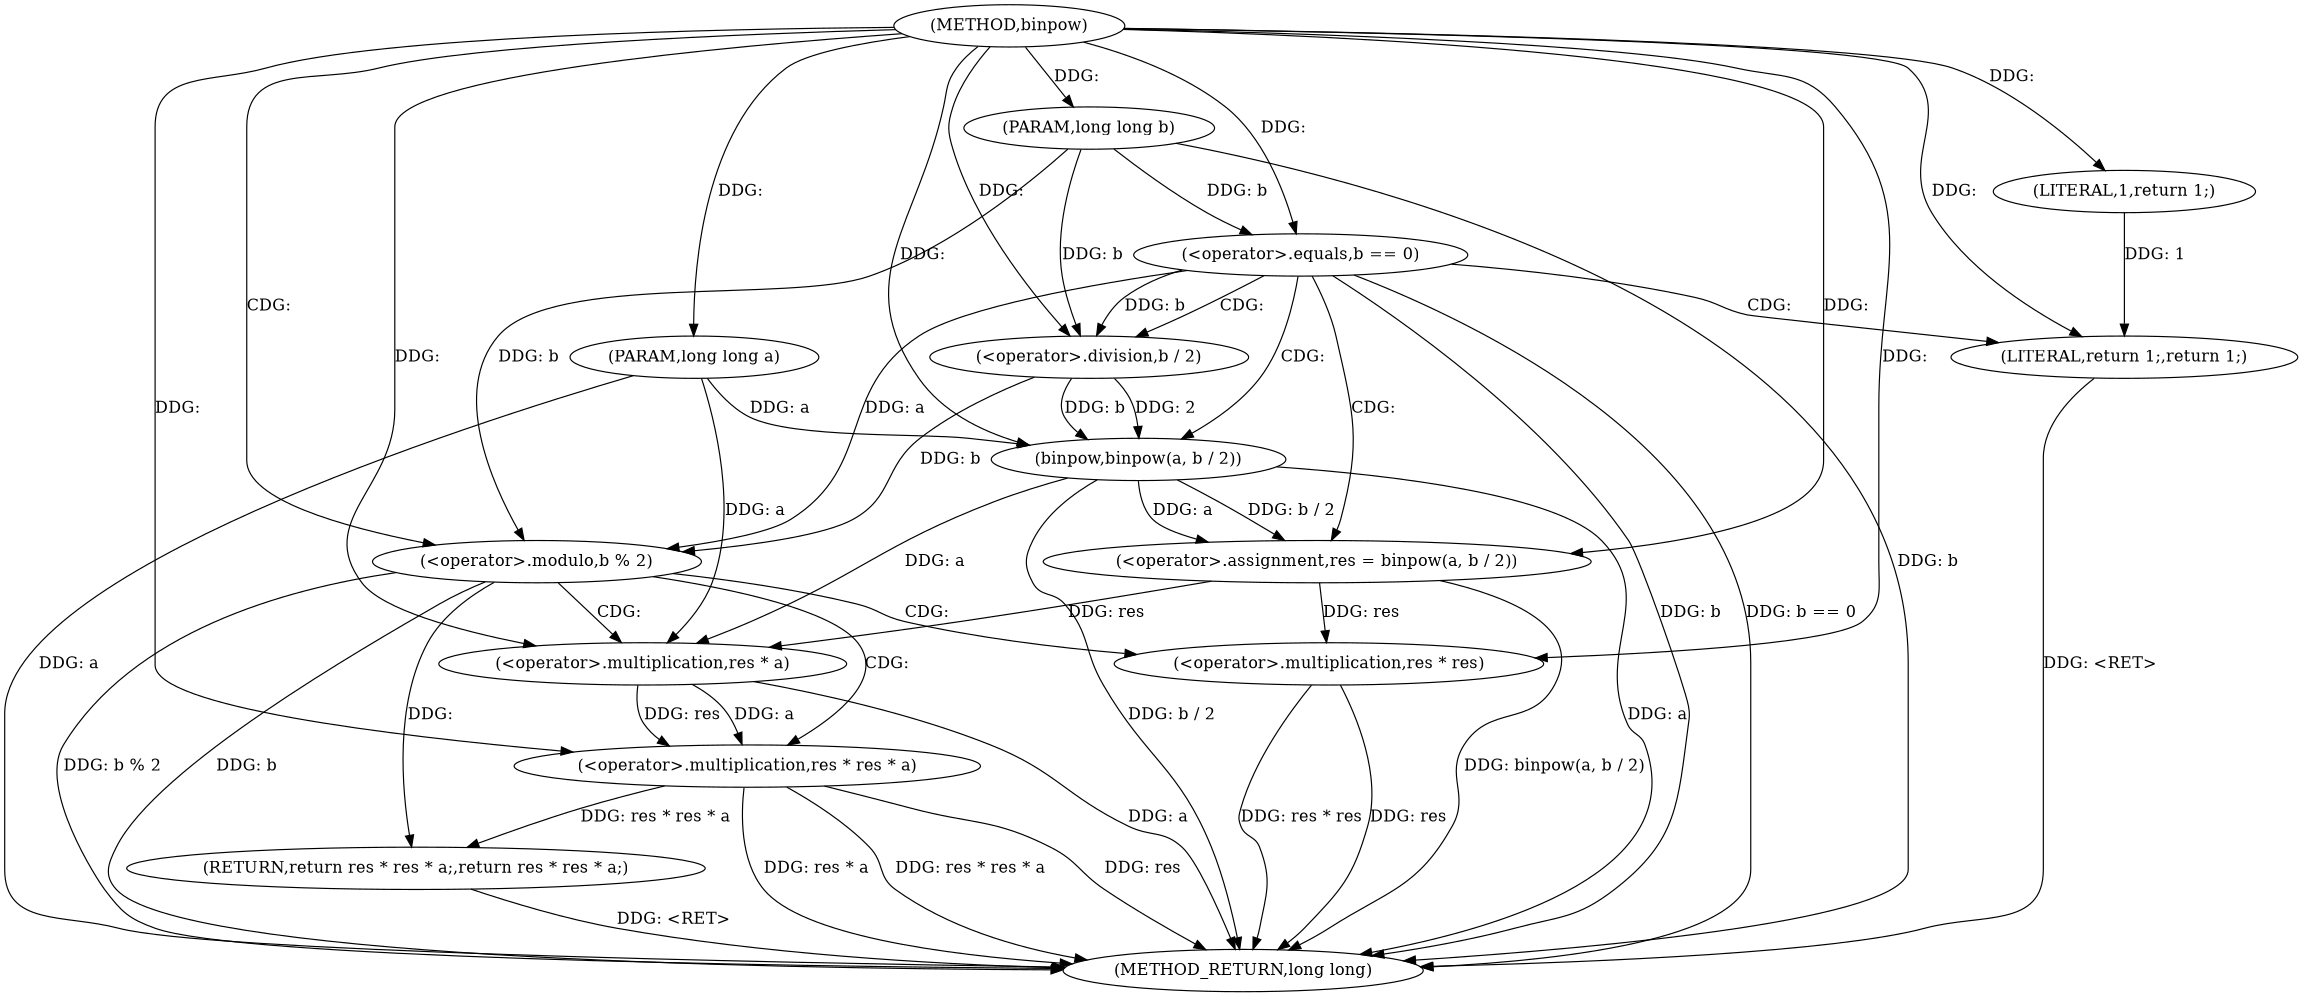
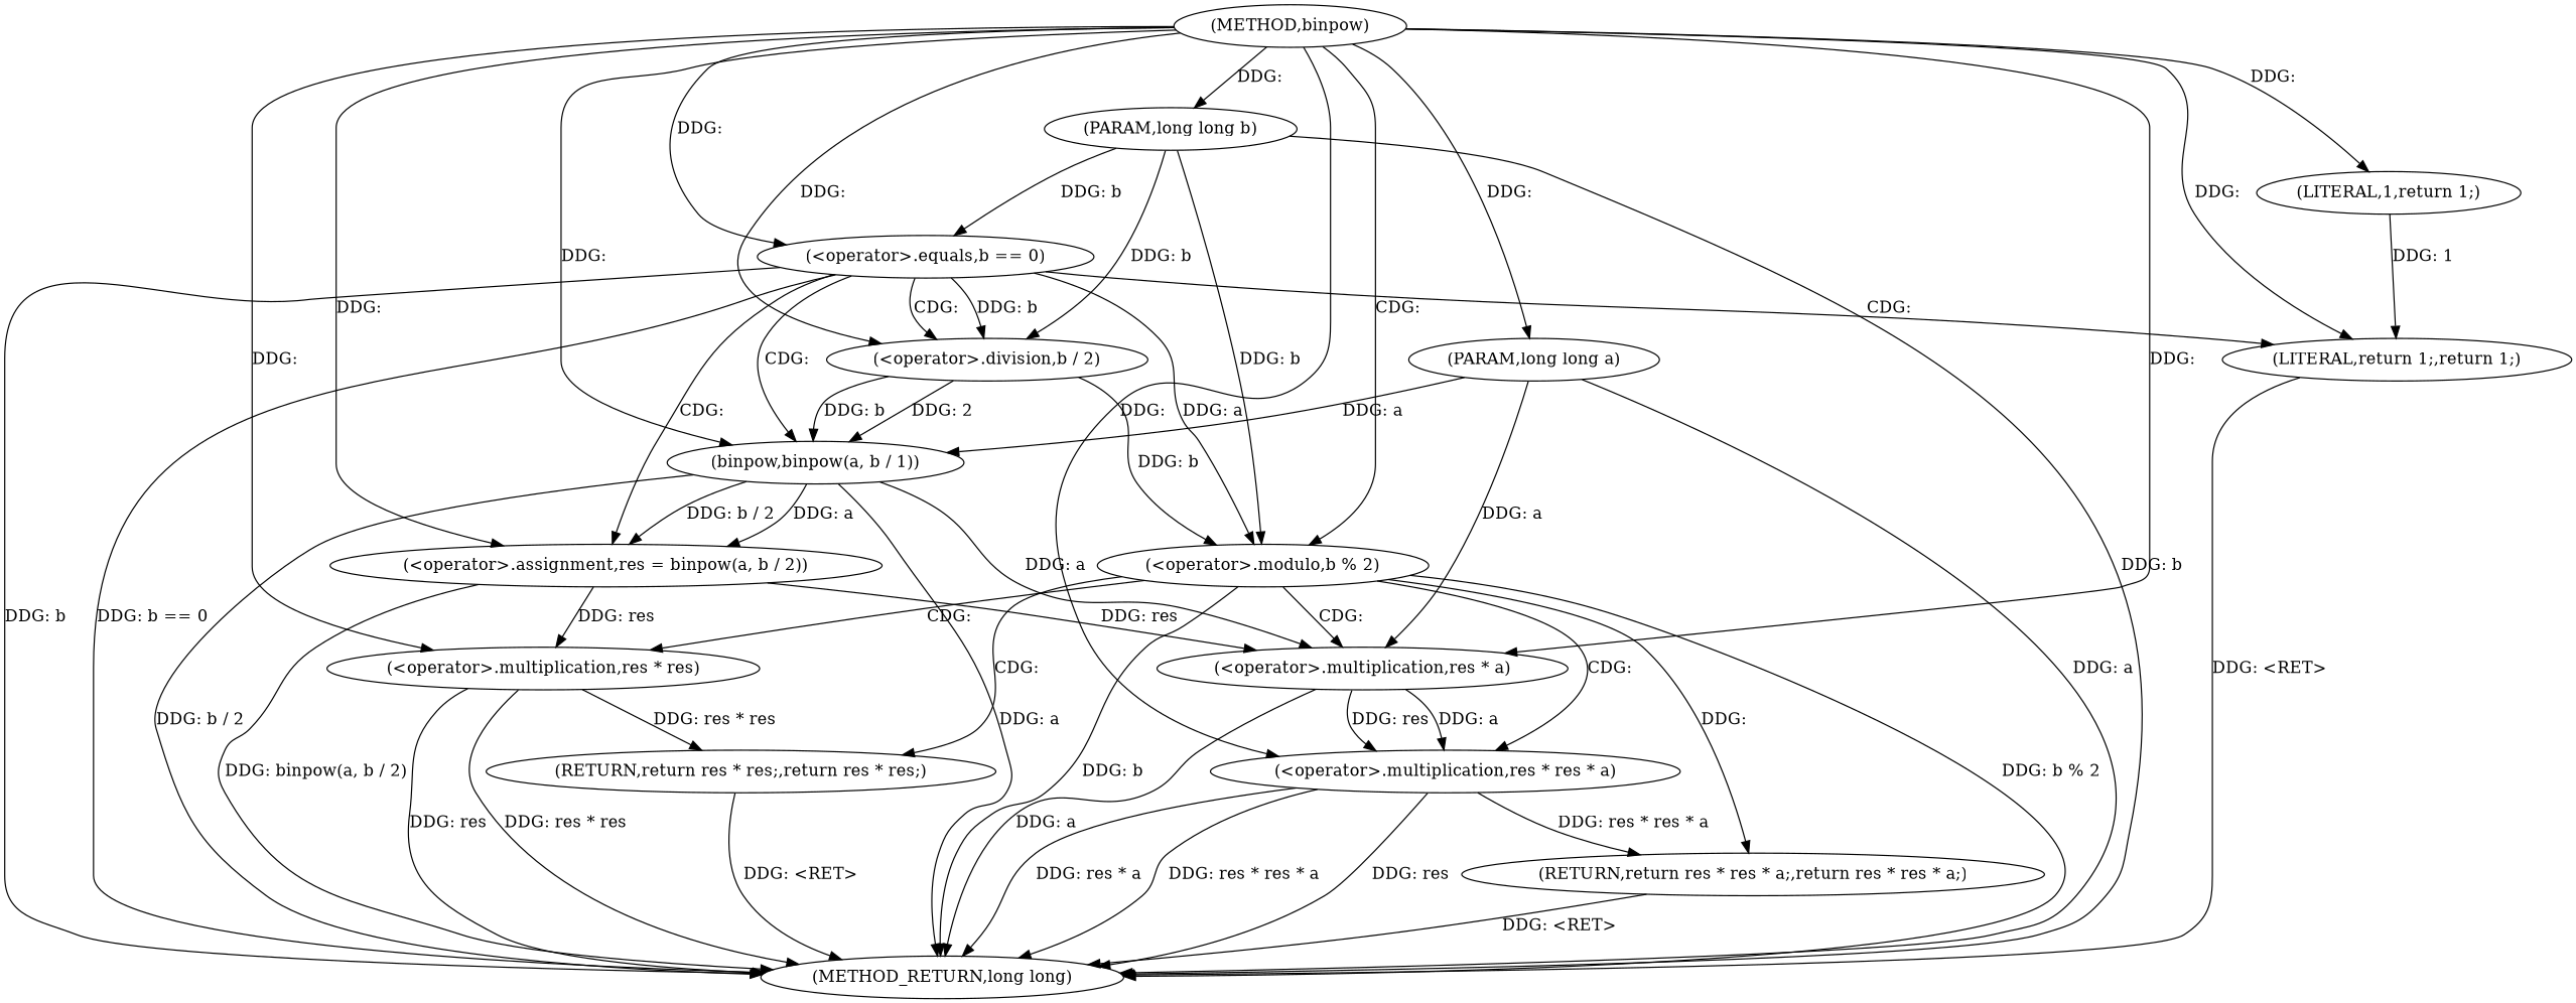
  digraph {
    n1 [label="(METHOD,binpow)"]
    n2 [label="(PARAM,long long a)"]
    n3 [label="(PARAM,long long b)"]
    n4 [label="(<operator>.assignment,res = binpow(a, b / 2))"]
    n5 [label="(<operator>.equals,b == 0)"]
    n6 [label="(LITERAL,return 1;,return 1;)"]
    n7 [label="(<operator>.modulo,b % 2)"]
    n8 [label="(LITERAL,1,return 1;)"]
-   n9 [label="(binpow,binpow(a, b / 2))"]
+   n9 [label="(binpow,binpow(a, b / 1))"]
    n10 [label="(<operator>.multiplication,res * res * a)"]
    n11 [label="(<operator>.division,b / 2)"]
    n12 [label="(<operator>.multiplication,res * res)"]
    n13 [label="(<operator>.multiplication,res * a)"]
    n14 [label="(METHOD_RETURN,long long)"]
    n15 [label="(RETURN,return res * res * a;,return res * res * a;)"]
+   n16 [label="(RETURN,return res * res;,return res * res;)"]
    n1 -> n2 [label="DDG: "]
    n1 -> n3 [label="DDG: "]
    n1 -> n4 [label="DDG: "]
    n1 -> n5 [label="DDG: "]
    n1 -> n6 [label="DDG: "]
    n1 -> n7 [label="CDG: "]
    n1 -> n8 [label="DDG: "]
    n1 -> n9 [label="DDG: "]
    n1 -> n10 [label="DDG: "]
    n1 -> n11 [label="DDG: "]
    n1 -> n12 [label="DDG: "]
    n1 -> n13 [label="DDG: "]
    n2 -> n9 [label="DDG: a"]
    n2 -> n13 [label="DDG: a"]
    n2 -> n14 [label="DDG: a"]
    n3 -> n5 [label="DDG: b"]
    n3 -> n7 [label="DDG: b"]
    n3 -> n11 [label="DDG: b"]
    n3 -> n14 [label="DDG: b"]
    n4 -> n12 [label="DDG: res"]
    n4 -> n13 [label="DDG: res"]
    n4 -> n14 [label="DDG: binpow(a, b / 2)"]
    n5 -> n4 [label="CDG: "]
    n5 -> n6 [label="CDG: "]
    n5 -> n7 [label="DDG: a"]
    n5 -> n9 [label="CDG: "]
    n5 -> n11 [label="DDG: b"]
    n5 -> n11 [label="CDG: "]
    n5 -> n14 [label="DDG: b"]
    n5 -> n14 [label="DDG: b == 0"]
    n6 -> n14 [label="DDG: <RET>"]
    n7 -> n10 [label="CDG: "]
    n7 -> n12 [label="CDG: "]
    n7 -> n13 [label="CDG: "]
    n7 -> n14 [label="DDG: b"]
    n7 -> n14 [label="DDG: b % 2"]
    n7 -> n15 [label="DDG: "]
+   n7 -> n16 [label="CDG: "]
    n8 -> n6 [label="DDG: 1"]
    n9 -> n4 [label="DDG: b / 2"]
    n9 -> n4 [label="DDG: a"]
    n9 -> n13 [label="DDG: a"]
    n9 -> n14 [label="DDG: a"]
    n9 -> n14 [label="DDG: b / 2"]
    n10 -> n14 [label="DDG: res"]
    n10 -> n14 [label="DDG: res * a"]
    n10 -> n14 [label="DDG: res * res * a"]
    n10 -> n15 [label="DDG: res * res * a"]
    n11 -> n7 [label="DDG: b"]
    n11 -> n9 [label="DDG: 2"]
    n11 -> n9 [label="DDG: b"]
    n12 -> n14 [label="DDG: res"]
    n12 -> n14 [label="DDG: res * res"]
+   n12 -> n16 [label="DDG: res * res"]
    n13 -> n10 [label="DDG: res"]
    n13 -> n10 [label="DDG: a"]
    n13 -> n14 [label="DDG: a"]
    n15 -> n14 [label="DDG: <RET>"]
+   n16 -> n14 [label="DDG: <RET>"]
  }
